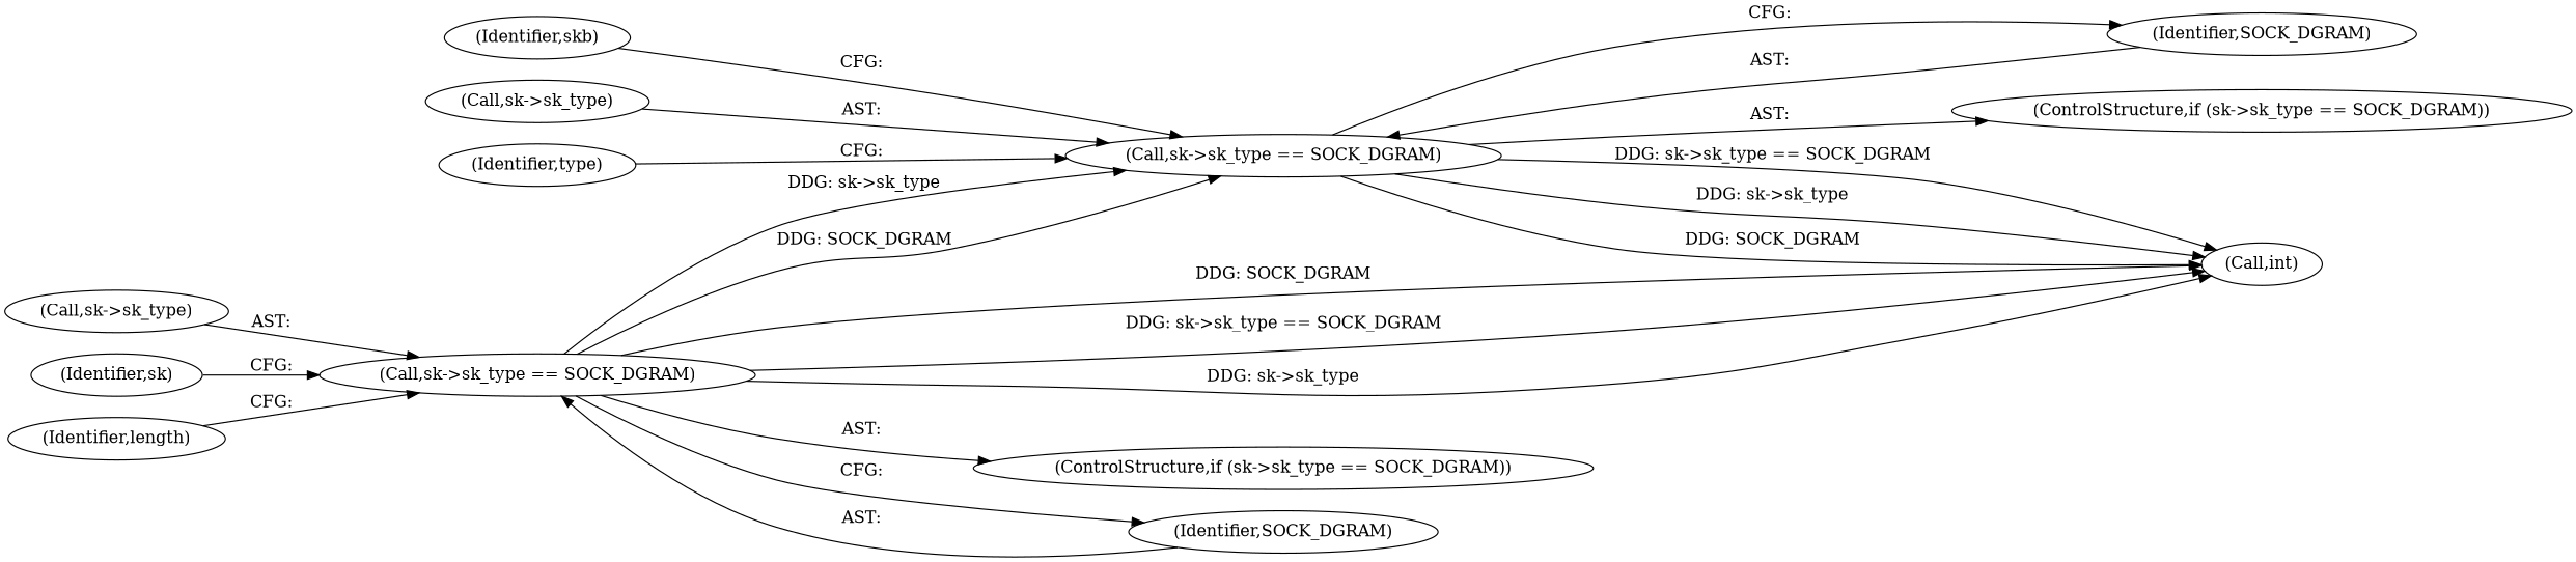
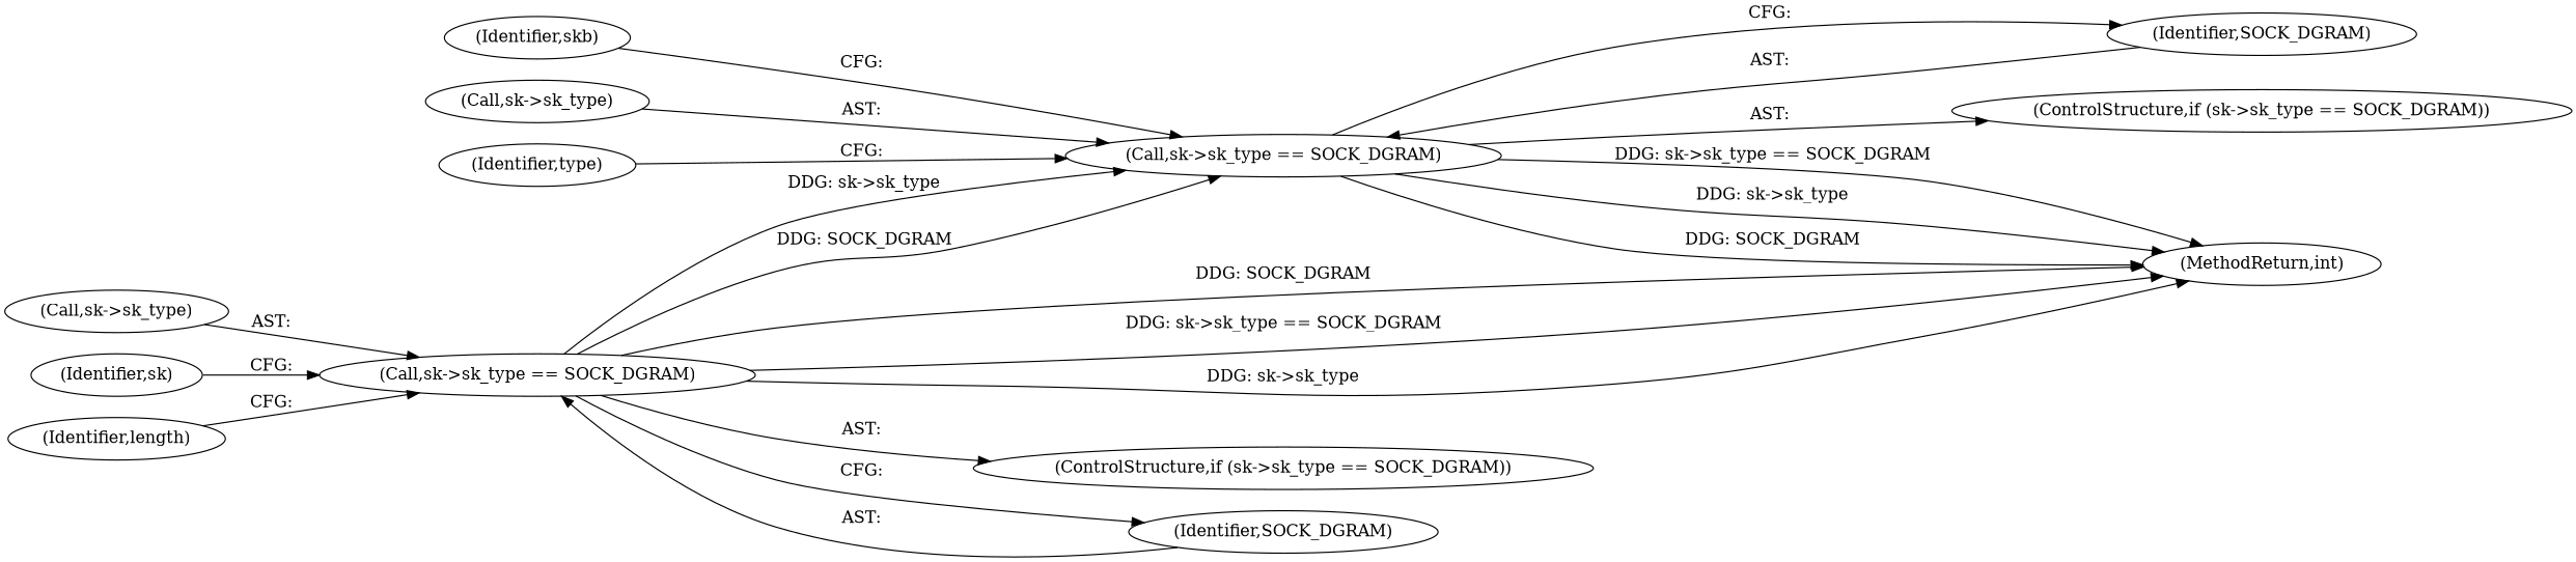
  digraph {
    rankdir=LR
    n1 [label="(Call,sk->sk_type == SOCK_DGRAM)"]
    n2 [label="(Identifier,SOCK_DGRAM)"]
    n3 [label="(ControlStructure,if (sk->sk_type == SOCK_DGRAM))"]
-   n4 [label="(Call,int)"]
+   n4 [label="(MethodReturn,int)"]
    n5 [label="(Call,sk->sk_type == SOCK_DGRAM)"]
    n6 [label="(ControlStructure,if (sk->sk_type == SOCK_DGRAM))"]
    n7 [label="(Identifier,SOCK_DGRAM)"]
    n8 [label="(Identifier,skb)"]
    n9 [label="(Call,sk->sk_type)"]
    n10 [label="(Identifier,type)"]
    n11 [label="(Call,sk->sk_type)"]
    n12 [label="(Identifier,sk)"]
    n13 [label="(Identifier,length)"]
    n1 -> n2 [label="CFG: "]
    n1 -> n3 [label="AST: "]
    n1 -> n4 [label="DDG: sk->sk_type == SOCK_DGRAM"]
    n1 -> n4 [label="DDG: sk->sk_type"]
    n1 -> n4 [label="DDG: SOCK_DGRAM"]
    n2 -> n1 [label="AST: "]
    n5 -> n1 [label="DDG: sk->sk_type"]
    n5 -> n1 [label="DDG: SOCK_DGRAM"]
    n5 -> n4 [label="DDG: SOCK_DGRAM"]
    n5 -> n4 [label="DDG: sk->sk_type == SOCK_DGRAM"]
    n5 -> n4 [label="DDG: sk->sk_type"]
    n5 -> n6 [label="AST: "]
    n5 -> n7 [label="CFG: "]
    n7 -> n5 [label="AST: "]
    n8 -> n1 [label="CFG: "]
    n9 -> n1 [label="AST: "]
    n10 -> n1 [label="CFG: "]
    n11 -> n5 [label="AST: "]
    n12 -> n5 [label="CFG: "]
    n13 -> n5 [label="CFG: "]
  }
